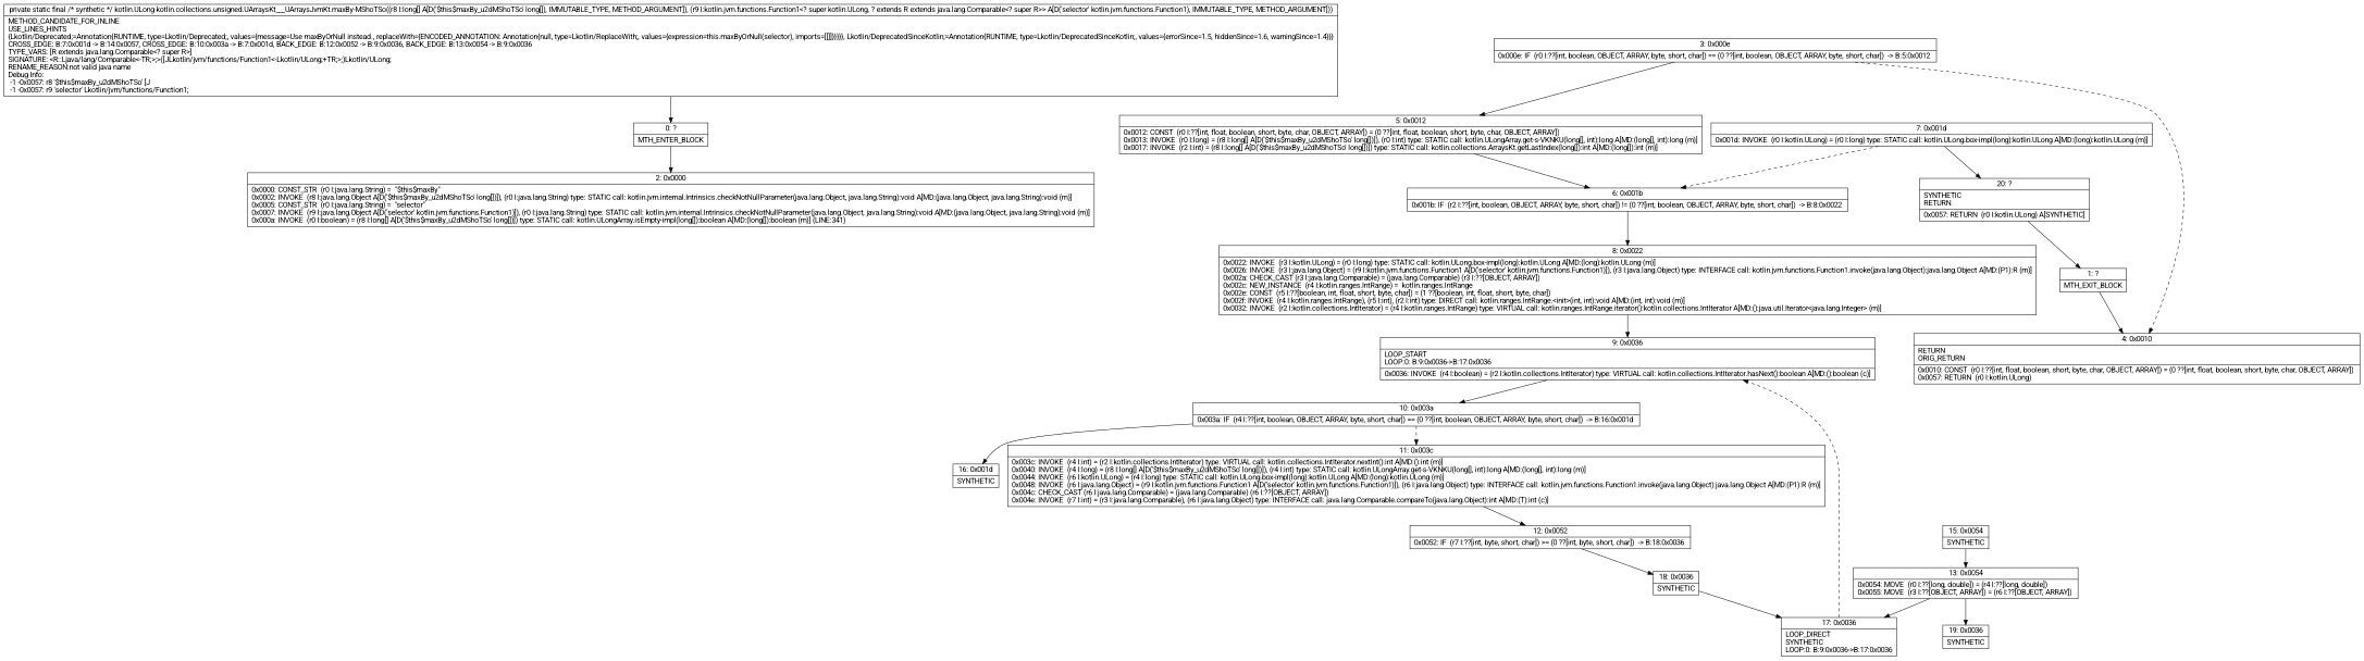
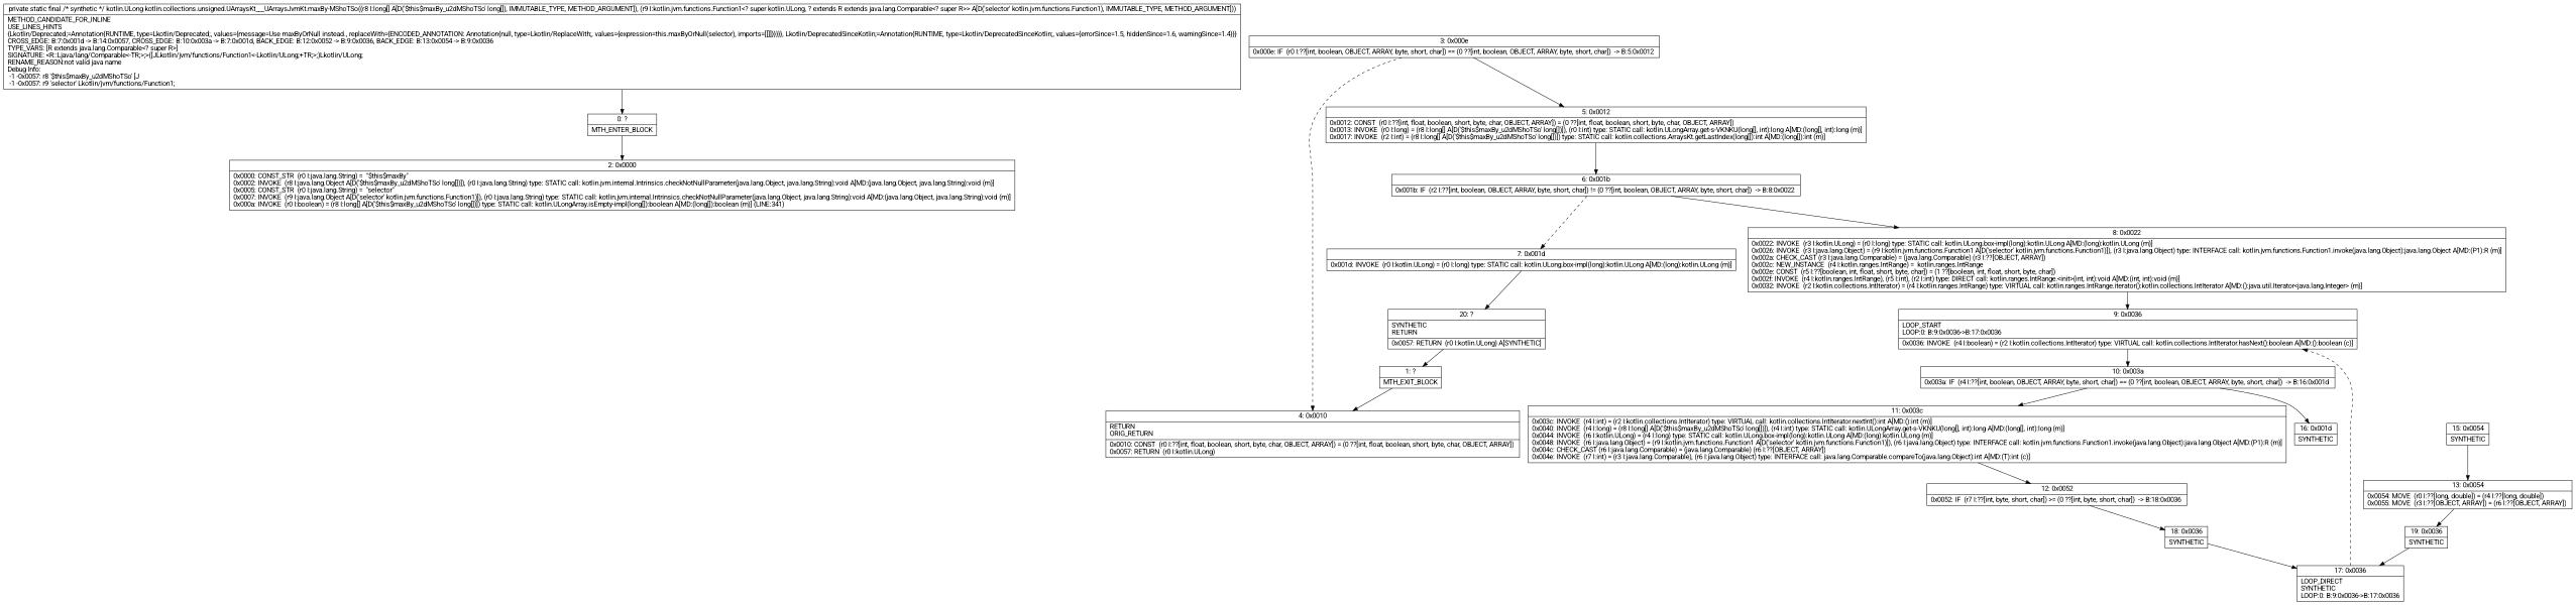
  digraph {
    fontname=Roboto
    node [fontname=Roboto shape=record]
    edge [fontname=Roboto]
    n1 [label="{0\:\ ?|MTH_ENTER_BLOCK\l}"]
    n2 [label="{2\:\ 0x0000|0x0000: CONST_STR  (r0 I:java.lang.String) =  \"$this$maxBy\" \l0x0002: INVOKE  (r8 I:java.lang.Object A[D('$this$maxBy_u2dMShoTSo' long[])]), (r0 I:java.lang.String) type: STATIC call: kotlin.jvm.internal.Intrinsics.checkNotNullParameter(java.lang.Object, java.lang.String):void A[MD:(java.lang.Object, java.lang.String):void (m)]\l0x0005: CONST_STR  (r0 I:java.lang.String) =  \"selector\" \l0x0007: INVOKE  (r9 I:java.lang.Object A[D('selector' kotlin.jvm.functions.Function1)]), (r0 I:java.lang.String) type: STATIC call: kotlin.jvm.internal.Intrinsics.checkNotNullParameter(java.lang.Object, java.lang.String):void A[MD:(java.lang.Object, java.lang.String):void (m)]\l0x000a: INVOKE  (r0 I:boolean) = (r8 I:long[] A[D('$this$maxBy_u2dMShoTSo' long[])]) type: STATIC call: kotlin.ULongArray.isEmpty\-impl(long[]):boolean A[MD:(long[]):boolean (m)] (LINE:341)\l}"]
    n3 [label="{3\:\ 0x000e|0x000e: IF  (r0 I:??[int, boolean, OBJECT, ARRAY, byte, short, char]) == (0 ??[int, boolean, OBJECT, ARRAY, byte, short, char])  \-\> B:5:0x0012 \l}"]
    n4 [label="{4\:\ 0x0010|RETURN\lORIG_RETURN\l|0x0010: CONST  (r0 I:??[int, float, boolean, short, byte, char, OBJECT, ARRAY]) = (0 ??[int, float, boolean, short, byte, char, OBJECT, ARRAY]) \l0x0057: RETURN  (r0 I:kotlin.ULong) \l}"]
    n5 [label="{5\:\ 0x0012|0x0012: CONST  (r0 I:??[int, float, boolean, short, byte, char, OBJECT, ARRAY]) = (0 ??[int, float, boolean, short, byte, char, OBJECT, ARRAY]) \l0x0013: INVOKE  (r0 I:long) = (r8 I:long[] A[D('$this$maxBy_u2dMShoTSo' long[])]), (r0 I:int) type: STATIC call: kotlin.ULongArray.get\-s\-VKNKU(long[], int):long A[MD:(long[], int):long (m)]\l0x0017: INVOKE  (r2 I:int) = (r8 I:long[] A[D('$this$maxBy_u2dMShoTSo' long[])]) type: STATIC call: kotlin.collections.ArraysKt.getLastIndex(long[]):int A[MD:(long[]):int (m)]\l}"]
    n6 [label="{6\:\ 0x001b|0x001b: IF  (r2 I:??[int, boolean, OBJECT, ARRAY, byte, short, char]) != (0 ??[int, boolean, OBJECT, ARRAY, byte, short, char])  \-\> B:8:0x0022 \l}"]
    n7 [label="{1\:\ ?|MTH_EXIT_BLOCK\l}"]
    n8 [label="{7\:\ 0x001d|0x001d: INVOKE  (r0 I:kotlin.ULong) = (r0 I:long) type: STATIC call: kotlin.ULong.box\-impl(long):kotlin.ULong A[MD:(long):kotlin.ULong (m)]\l}"]
    n9 [label="{8\:\ 0x0022|0x0022: INVOKE  (r3 I:kotlin.ULong) = (r0 I:long) type: STATIC call: kotlin.ULong.box\-impl(long):kotlin.ULong A[MD:(long):kotlin.ULong (m)]\l0x0026: INVOKE  (r3 I:java.lang.Object) = (r9 I:kotlin.jvm.functions.Function1 A[D('selector' kotlin.jvm.functions.Function1)]), (r3 I:java.lang.Object) type: INTERFACE call: kotlin.jvm.functions.Function1.invoke(java.lang.Object):java.lang.Object A[MD:(P1):R (m)]\l0x002a: CHECK_CAST (r3 I:java.lang.Comparable) = (java.lang.Comparable) (r3 I:??[OBJECT, ARRAY]) \l0x002c: NEW_INSTANCE  (r4 I:kotlin.ranges.IntRange) =  kotlin.ranges.IntRange \l0x002e: CONST  (r5 I:??[boolean, int, float, short, byte, char]) = (1 ??[boolean, int, float, short, byte, char]) \l0x002f: INVOKE  (r4 I:kotlin.ranges.IntRange), (r5 I:int), (r2 I:int) type: DIRECT call: kotlin.ranges.IntRange.\<init\>(int, int):void A[MD:(int, int):void (m)]\l0x0032: INVOKE  (r2 I:kotlin.collections.IntIterator) = (r4 I:kotlin.ranges.IntRange) type: VIRTUAL call: kotlin.ranges.IntRange.iterator():kotlin.collections.IntIterator A[MD:():java.util.Iterator\<java.lang.Integer\> (m)]\l}"]
    n10 [label="{20\:\ ?|SYNTHETIC\lRETURN\l|0x0057: RETURN  (r0 I:kotlin.ULong) A[SYNTHETIC]\l}"]
    n11 [label="{9\:\ 0x0036|LOOP_START\lLOOP:0: B:9:0x0036\-\>B:17:0x0036\l|0x0036: INVOKE  (r4 I:boolean) = (r2 I:kotlin.collections.IntIterator) type: VIRTUAL call: kotlin.collections.IntIterator.hasNext():boolean A[MD:():boolean (c)]\l}"]
    n12 [label="{10\:\ 0x003a|0x003a: IF  (r4 I:??[int, boolean, OBJECT, ARRAY, byte, short, char]) == (0 ??[int, boolean, OBJECT, ARRAY, byte, short, char])  \-\> B:16:0x001d \l}"]
    n13 [label="{11\:\ 0x003c|0x003c: INVOKE  (r4 I:int) = (r2 I:kotlin.collections.IntIterator) type: VIRTUAL call: kotlin.collections.IntIterator.nextInt():int A[MD:():int (m)]\l0x0040: INVOKE  (r4 I:long) = (r8 I:long[] A[D('$this$maxBy_u2dMShoTSo' long[])]), (r4 I:int) type: STATIC call: kotlin.ULongArray.get\-s\-VKNKU(long[], int):long A[MD:(long[], int):long (m)]\l0x0044: INVOKE  (r6 I:kotlin.ULong) = (r4 I:long) type: STATIC call: kotlin.ULong.box\-impl(long):kotlin.ULong A[MD:(long):kotlin.ULong (m)]\l0x0048: INVOKE  (r6 I:java.lang.Object) = (r9 I:kotlin.jvm.functions.Function1 A[D('selector' kotlin.jvm.functions.Function1)]), (r6 I:java.lang.Object) type: INTERFACE call: kotlin.jvm.functions.Function1.invoke(java.lang.Object):java.lang.Object A[MD:(P1):R (m)]\l0x004c: CHECK_CAST (r6 I:java.lang.Comparable) = (java.lang.Comparable) (r6 I:??[OBJECT, ARRAY]) \l0x004e: INVOKE  (r7 I:int) = (r3 I:java.lang.Comparable), (r6 I:java.lang.Object) type: INTERFACE call: java.lang.Comparable.compareTo(java.lang.Object):int A[MD:(T):int (c)]\l}"]
    n14 [label="{16\:\ 0x001d|SYNTHETIC\l}"]
    n15 [label="{12\:\ 0x0052|0x0052: IF  (r7 I:??[int, byte, short, char]) \>= (0 ??[int, byte, short, char])  \-\> B:18:0x0036 \l}"]
    n16 [label="{18\:\ 0x0036|SYNTHETIC\l}"]
    n17 [label="{15\:\ 0x0054|SYNTHETIC\l}"]
    n18 [label="{13\:\ 0x0054|0x0054: MOVE  (r0 I:??[long, double]) = (r4 I:??[long, double]) \l0x0055: MOVE  (r3 I:??[OBJECT, ARRAY]) = (r6 I:??[OBJECT, ARRAY]) \l}"]
    n19 [label="{17\:\ 0x0036|LOOP_DIRECT\lSYNTHETIC\lLOOP:0: B:9:0x0036\-\>B:17:0x0036\l}"]
    n20 [label="{19\:\ 0x0036|SYNTHETIC\l}"]
    n21 [label="{private static final \/* synthetic *\/ kotlin.ULong kotlin.collections.unsigned.UArraysKt___UArraysJvmKt.maxBy\-MShoTSo((r8 I:long[] A[D('$this$maxBy_u2dMShoTSo' long[]), IMMUTABLE_TYPE, METHOD_ARGUMENT]), (r9 I:kotlin.jvm.functions.Function1\<? super kotlin.ULong, ? extends R extends java.lang.Comparable\<? super R\>\> A[D('selector' kotlin.jvm.functions.Function1), IMMUTABLE_TYPE, METHOD_ARGUMENT]))  | METHOD_CANDIDATE_FOR_INLINE\lUSE_LINES_HINTS\l\{Lkotlin\/Deprecated;=Annotation\{RUNTIME, type=Lkotlin\/Deprecated;, values=\{message=Use maxByOrNull instead., replaceWith=\{ENCODED_ANNOTATION: Annotation\{null, type=Lkotlin\/ReplaceWith;, values=\{expression=this.maxByOrNull(selector), imports=[[]]\}\}\}\}\}, Lkotlin\/DeprecatedSinceKotlin;=Annotation\{RUNTIME, type=Lkotlin\/DeprecatedSinceKotlin;, values=\{errorSince=1.5, hiddenSince=1.6, warningSince=1.4\}\}\}\lCROSS_EDGE: B:7:0x001d \-\> B:14:0x0057, CROSS_EDGE: B:10:0x003a \-\> B:7:0x001d, BACK_EDGE: B:12:0x0052 \-\> B:9:0x0036, BACK_EDGE: B:13:0x0054 \-\> B:9:0x0036\lTYPE_VARS: [R extends java.lang.Comparable\<? super R\>]\lSIGNATURE: \<R::Ljava\/lang\/Comparable\<\-TR;\>;\>([JLkotlin\/jvm\/functions\/Function1\<\-Lkotlin\/ULong;+TR;\>;)Lkotlin\/ULong;\lRENAME_REASON:not valid java name\lDebug Info:\l  \-1 \-0x0057: r8 '$this$maxBy_u2dMShoTSo' [J\l  \-1 \-0x0057: r9 'selector' Lkotlin\/jvm\/functions\/Function1;\l}"]
    n1 -> n2
    n3 -> n4 [style=dashed]
    n3 -> n5
    n5 -> n6
-   n8 -> n6 [style=dashed]
+   n6 -> n8 [style=dashed]
    n6 -> n9
    n7 -> n4
    n8 -> n10
    n9 -> n11
    n10 -> n7
    n11 -> n12
-   n12 -> n13 [style=dashed]
+   n12 -> n13 [style=solid]
    n12 -> n14
    n13 -> n15
    n15 -> n16
    n16 -> n19
    n17 -> n18
    n18 -> n20
    n19 -> n11 [style=dashed]
-   n18 -> n19
+   n20 -> n19
    n21 -> n1
  }
